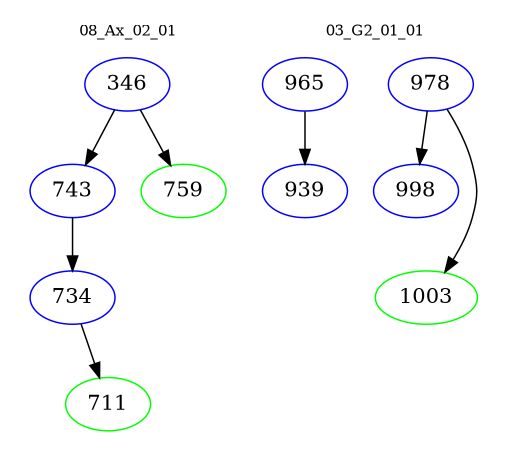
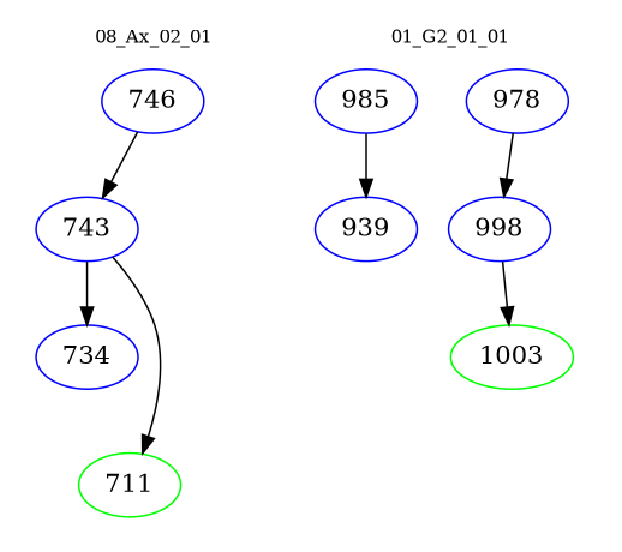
  digraph {
    node [color=blue]
    edge [color=black]
    n1 [label=743]
    n2 [label=734]
-   n3 [label=346]
+   n3 [label=746]
    n4 [color=green label=711]
-   n5 [color=green label=759]
    n6 [label=978]
-   n7 [label=965]
+   n7 [label=985]
    n8 [label=998]
    n9 [label=939]
    n10 [color=green label=1003]
    subgraph cluster_1 {
      color=white
      fontsize=10
      label="08_Ax_02_01"
      n1
      n2
      n3
      n4
-     n5
    }
    subgraph cluster_2 {
      color=white
      fontsize=10
-     label="03_G2_01_01"
+     label="01_G2_01_01"
      n6
      n7
      n8
      n9
      n10
    }
    n1 -> n2
-   n2 -> n4
+   n1 -> n4
    n3 -> n1
-   n3 -> n5
    n6 -> n8
    n7 -> n9
-   n6 -> n10
+   n8 -> n10
  }
